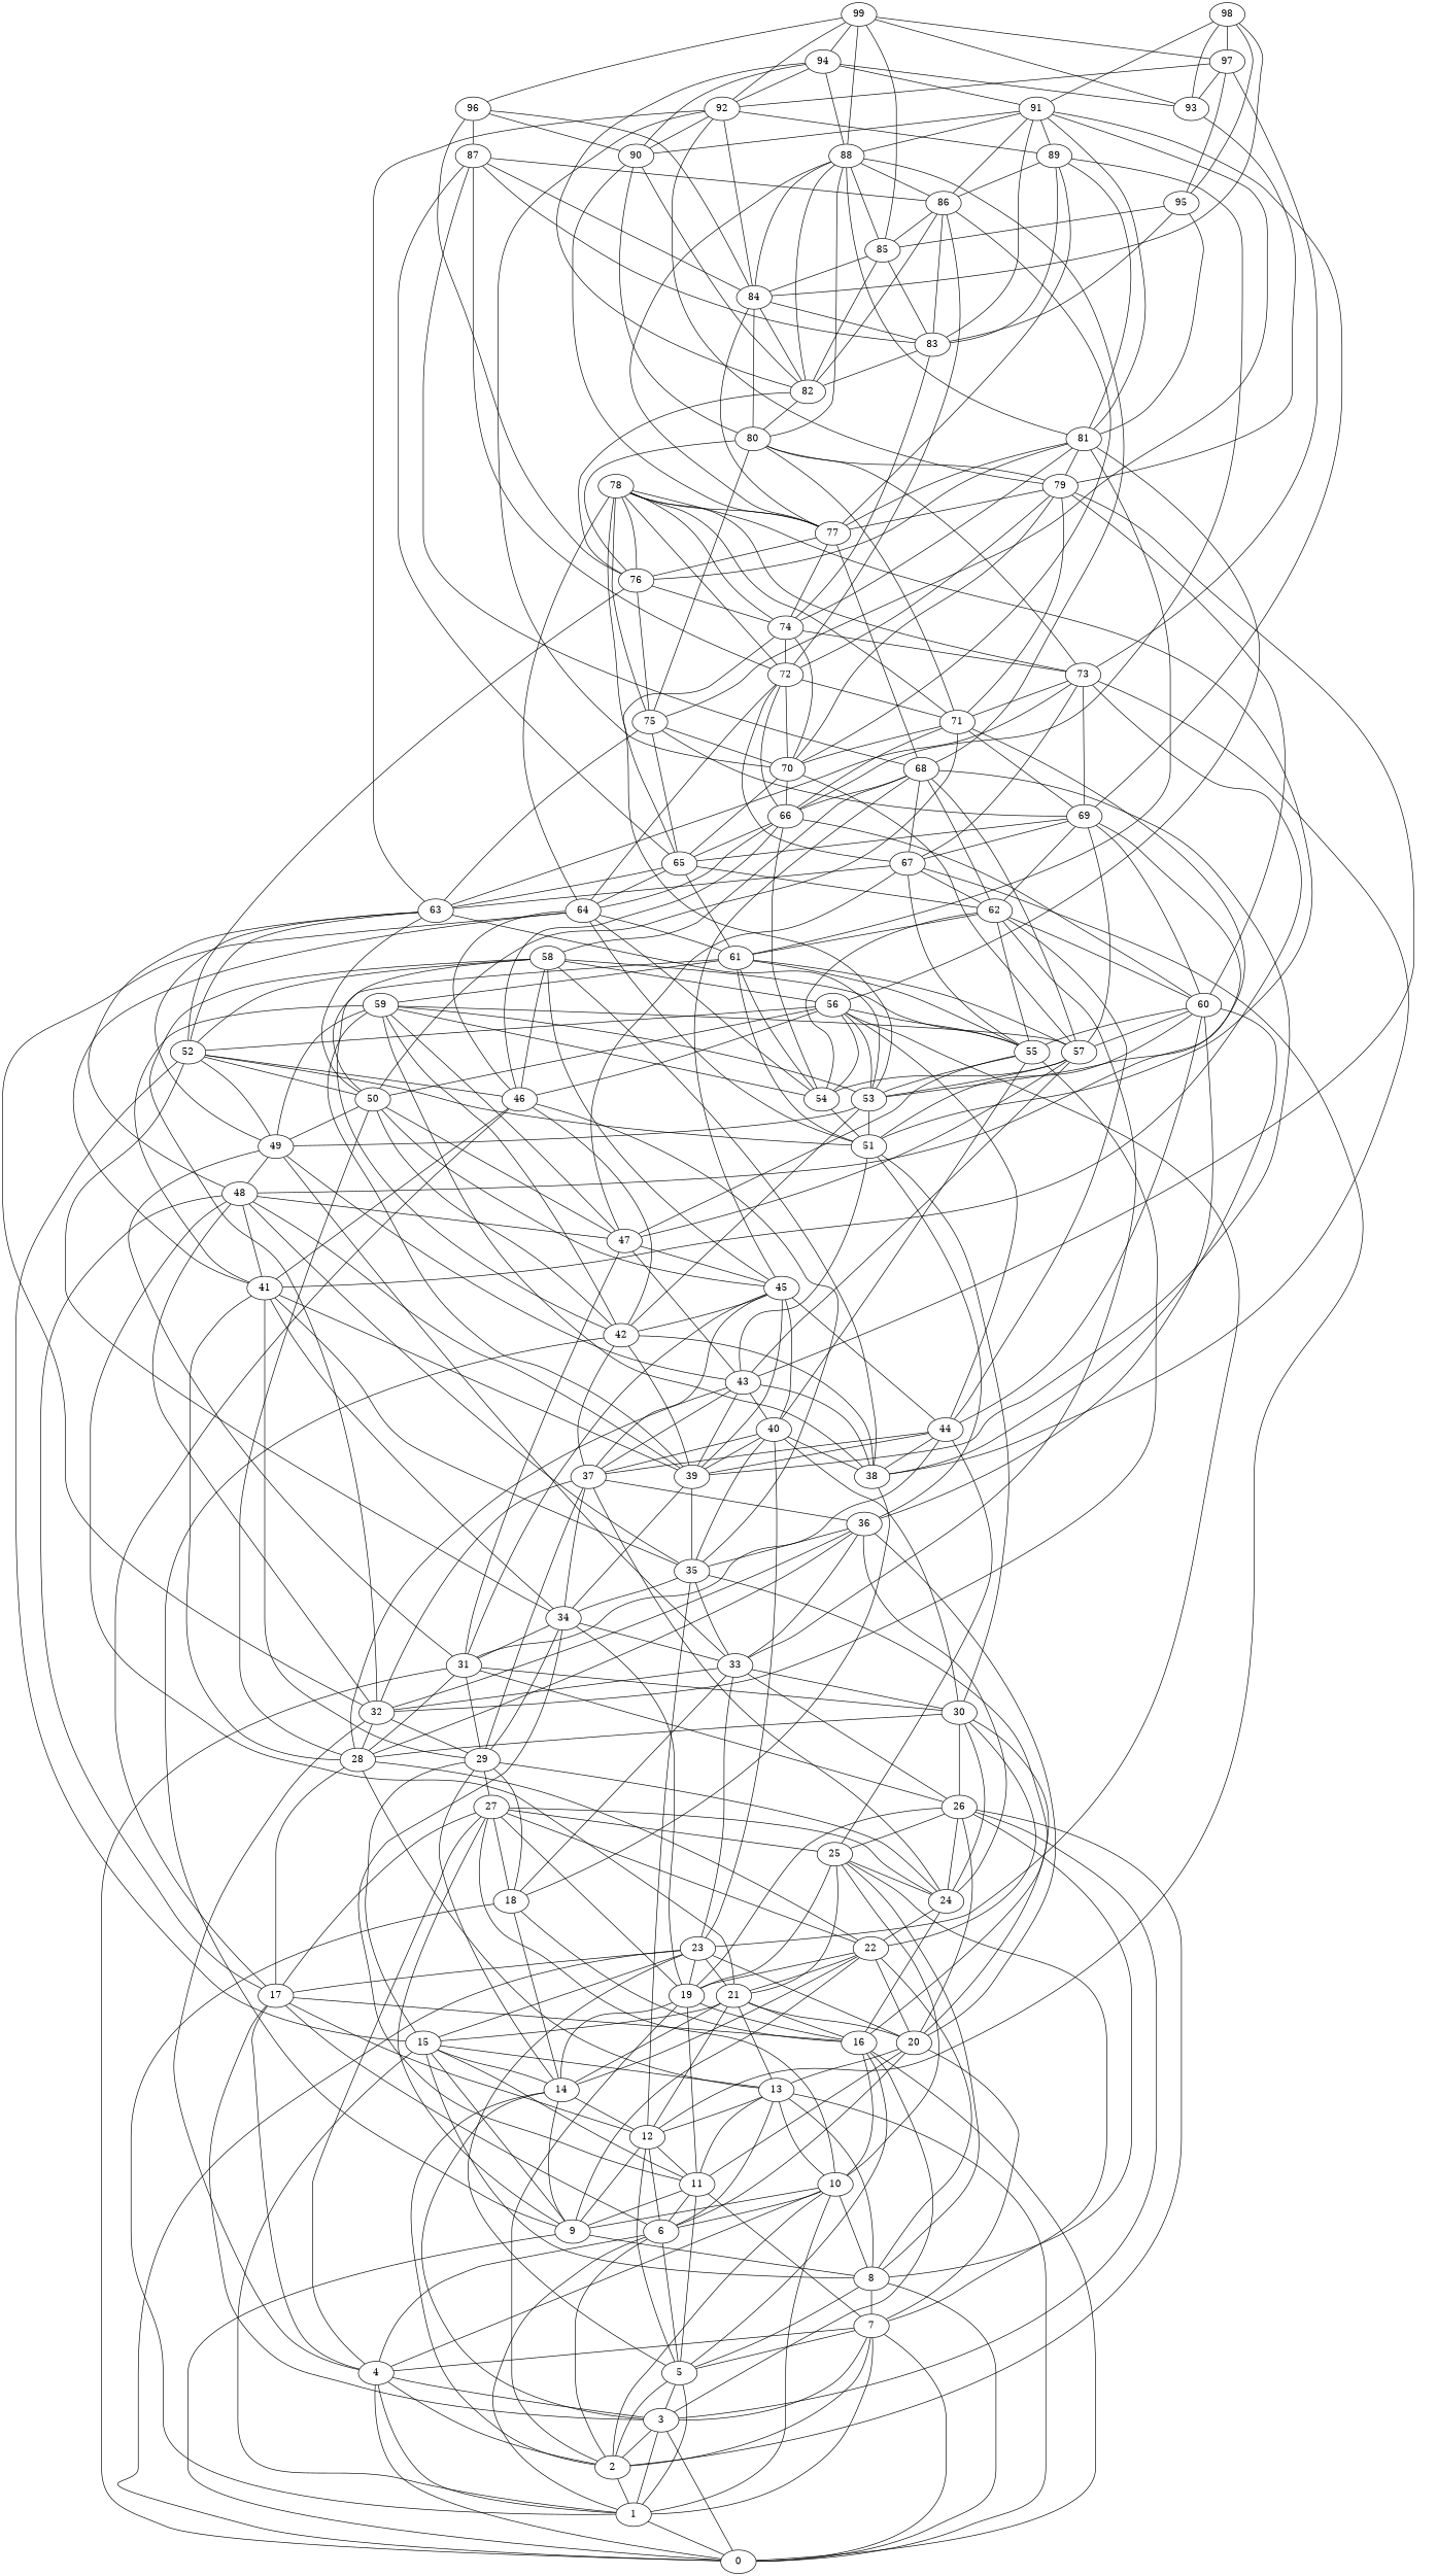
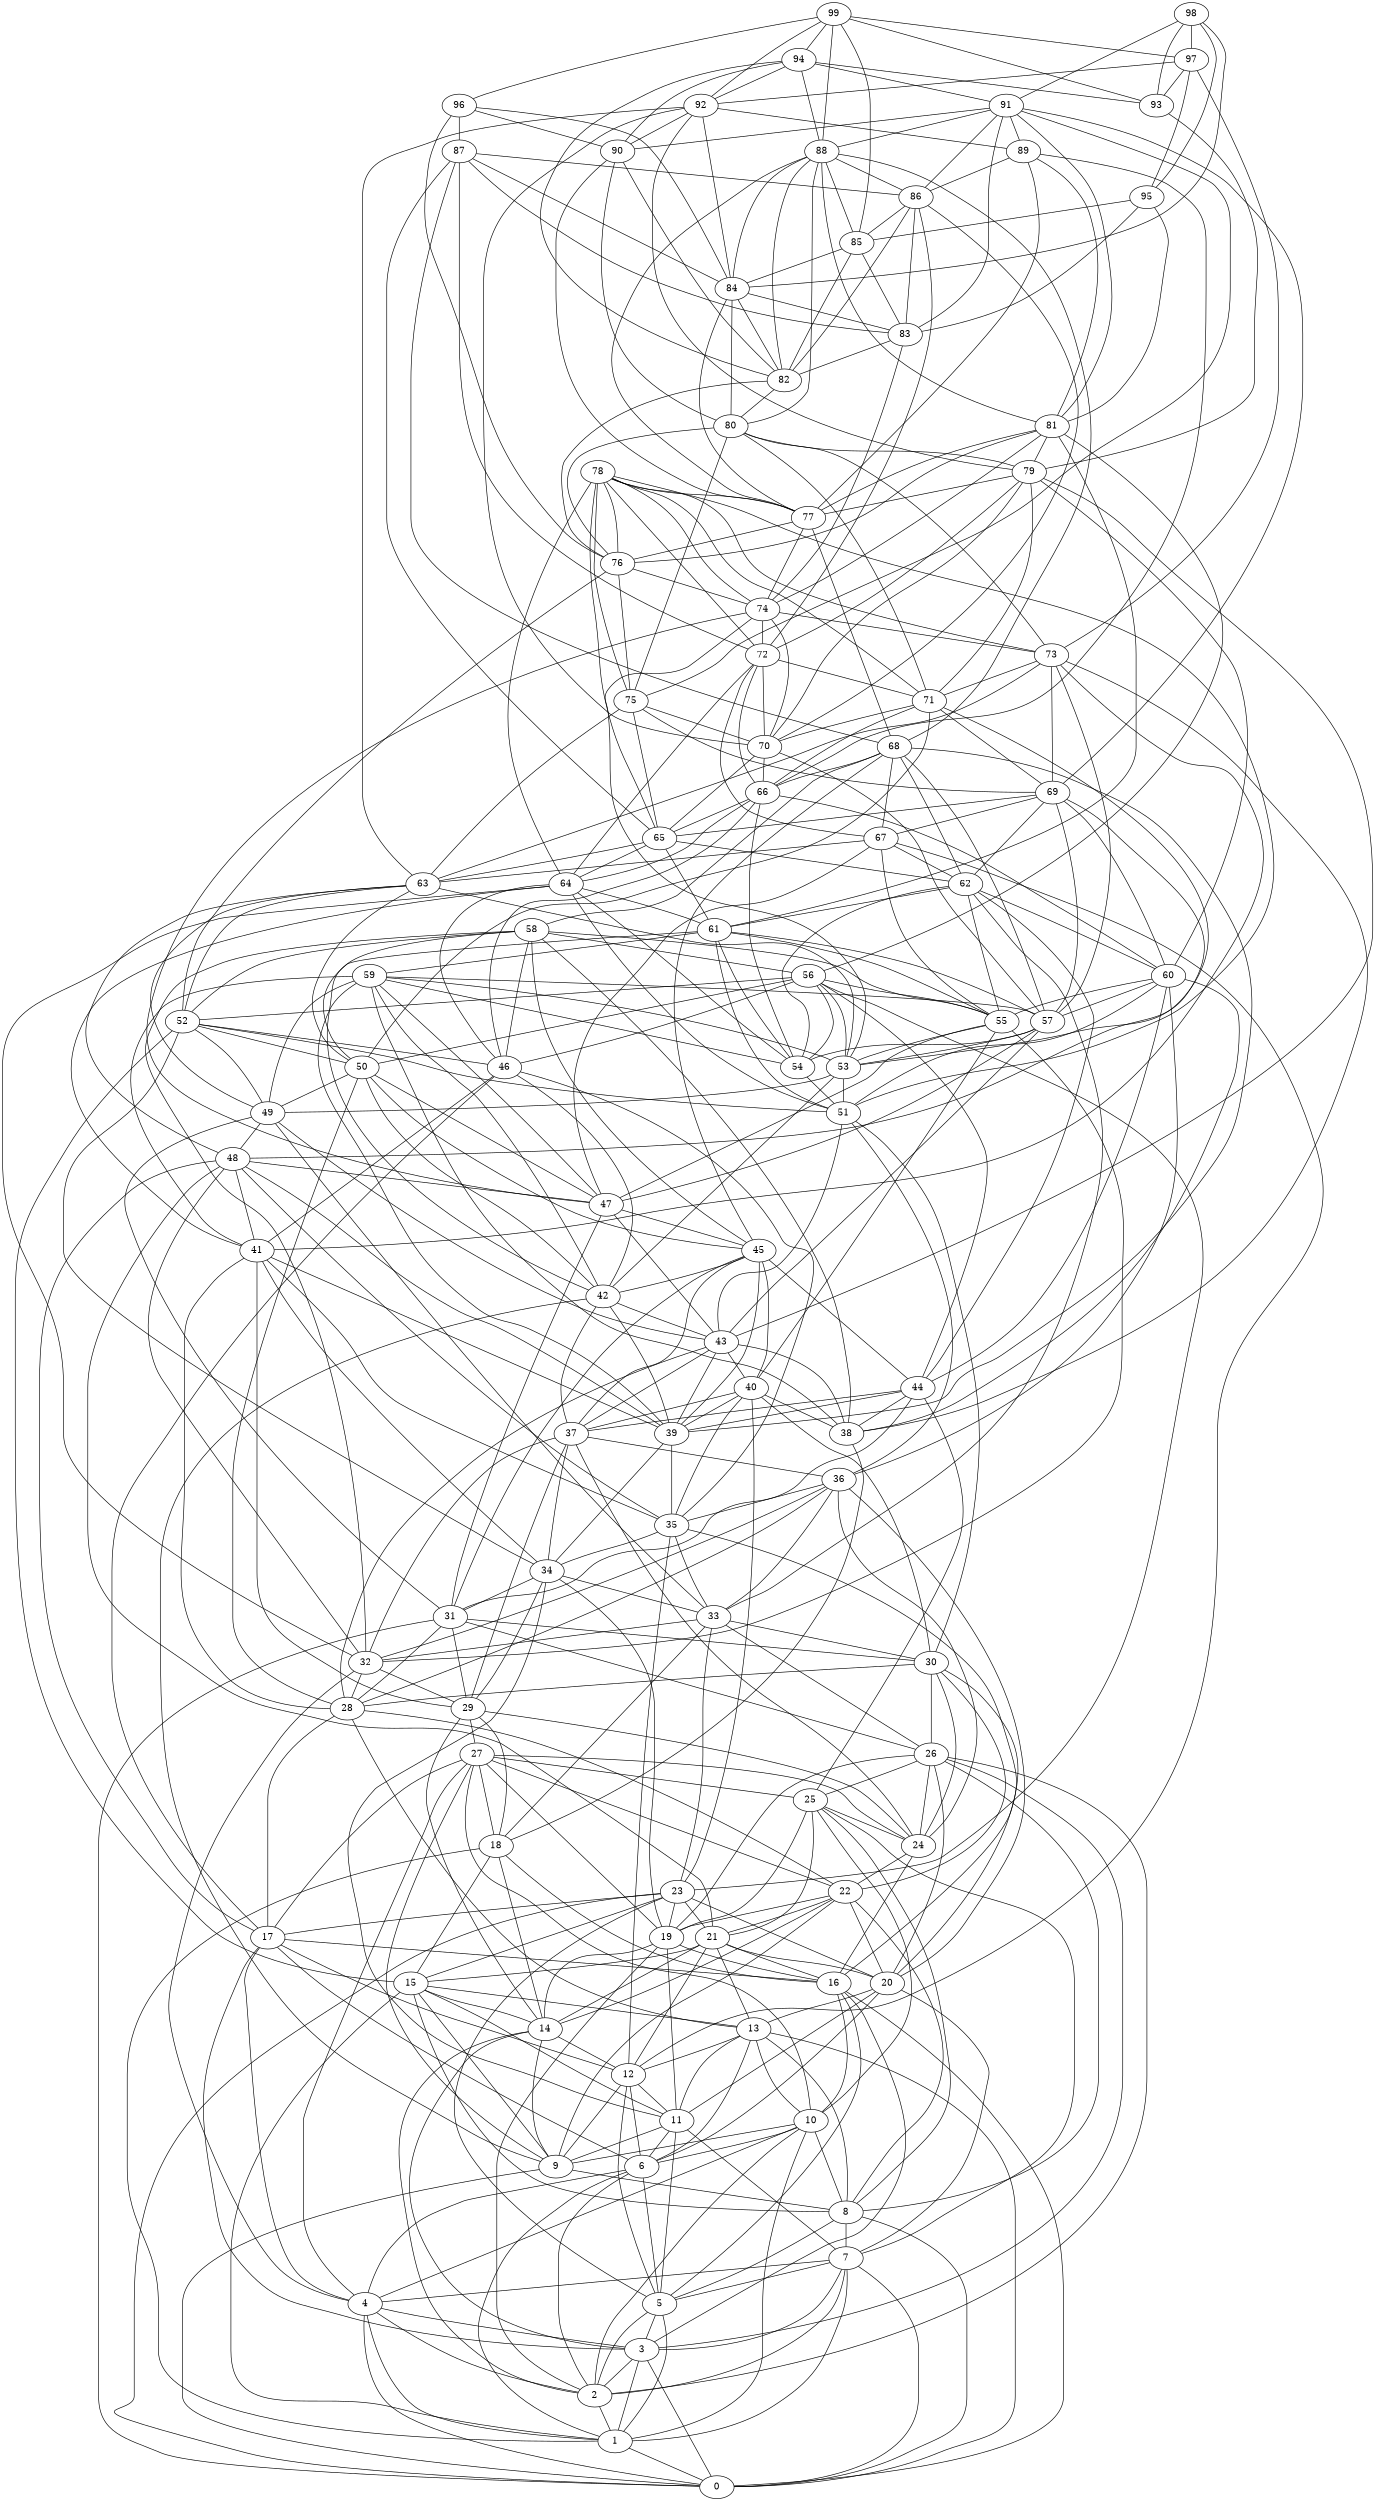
  graph {
    1
    0
    2
    3
    4
    5
    6
    7
    8
    9
    10
    11
    12
    13
    14
    15
    16
    17
    18
    19
    20
    21
    22
    23
    24
    25
    26
    27
    28
    29
    30
    31
    32
    33
    34
    35
    36
    37
    38
    39
    40
    41
    42
    43
    44
    45
    46
    47
    48
    49
    50
    51
    52
    53
    54
    55
    56
    57
    58
    59
    60
    61
    62
    63
    64
    65
    66
    67
    68
    69
    70
    71
    72
    73
    74
    75
    76
    77
    78
    79
    80
    81
    82
    83
    84
    85
    86
    87
    88
    89
    90
    91
    92
    93
    94
    95
    96
    97
    98
    99
    1 -- 0
    2 -- 1
    3 -- 1
    3 -- 0
    3 -- 2
    4 -- 1
    4 -- 0
    4 -- 2
    4 -- 3
    5 -- 1
    5 -- 2
    5 -- 3
    6 -- 1
    6 -- 2
    6 -- 4
    6 -- 5
    7 -- 1
    7 -- 0
    7 -- 2
    7 -- 3
    7 -- 4
    7 -- 5
    8 -- 0
    8 -- 5
    8 -- 7
    9 -- 0
    9 -- 8
    10 -- 1
    10 -- 2
    10 -- 4
    10 -- 6
    10 -- 8
    10 -- 9
    11 -- 5
    11 -- 6
    11 -- 7
    11 -- 9
    12 -- 5
    12 -- 6
    12 -- 9
    12 -- 11
    13 -- 0
    13 -- 6
    13 -- 8
    13 -- 10
    13 -- 11
    13 -- 12
    14 -- 2
    14 -- 3
    14 -- 9
    14 -- 12
    15 -- 1
    15 -- 8
    15 -- 9
    15 -- 11
    15 -- 13
    15 -- 14
    16 -- 0
    16 -- 3
    16 -- 5
    16 -- 10
    17 -- 3
    17 -- 4
    17 -- 6
    17 -- 12
    17 -- 16
    18 -- 1
    18 -- 14
-   29 -- 15
+   18 -- 15
    18 -- 16
    19 -- 2
    19 -- 11
    19 -- 14
    19 -- 16
    20 -- 6
    20 -- 7
    20 -- 11
    20 -- 13
    21 -- 12
    21 -- 13
    21 -- 14
    21 -- 15
    21 -- 16
    21 -- 20
    22 -- 8
    22 -- 9
    22 -- 14
    22 -- 19
    22 -- 20
    22 -- 21
    23 -- 0
    23 -- 5
    23 -- 15
    23 -- 17
    23 -- 19
    23 -- 20
    23 -- 21
    24 -- 16
    24 -- 22
    25 -- 7
    25 -- 8
    25 -- 10
    25 -- 19
    25 -- 21
    25 -- 24
    26 -- 2
    26 -- 3
    26 -- 8
    26 -- 19
    26 -- 20
    26 -- 24
    26 -- 25
    27 -- 4
    27 -- 9
    27 -- 10
    27 -- 17
    27 -- 18
    27 -- 19
    27 -- 22
    27 -- 24
    27 -- 25
    28 -- 13
    28 -- 17
    28 -- 22
    29 -- 14
    29 -- 18
    29 -- 24
    29 -- 27
    30 -- 20
    30 -- 22
    30 -- 24
    30 -- 26
    30 -- 28
    31 -- 0
    31 -- 26
    31 -- 28
    31 -- 29
    31 -- 30
    32 -- 4
    32 -- 28
    32 -- 29
    33 -- 18
    33 -- 23
    33 -- 26
    33 -- 30
    33 -- 32
    34 -- 11
    34 -- 19
    34 -- 29
    34 -- 31
    34 -- 33
    35 -- 12
    35 -- 16
    35 -- 33
    35 -- 34
    36 -- 20
    36 -- 24
    36 -- 28
    36 -- 32
    36 -- 33
    36 -- 35
    37 -- 24
    37 -- 29
    37 -- 32
    37 -- 34
    37 -- 36
    38 -- 18
    39 -- 34
    39 -- 35
    40 -- 23
    40 -- 30
    40 -- 35
    40 -- 37
    40 -- 38
    40 -- 39
    41 -- 28
    41 -- 29
    41 -- 34
    41 -- 35
    41 -- 39
    42 -- 9
    42 -- 37
-   42 -- 38
+   42 -- 43
    42 -- 39
    43 -- 28
    43 -- 37
    43 -- 38
    43 -- 39
    43 -- 40
    44 -- 25
    44 -- 31
    44 -- 37
    44 -- 38
    44 -- 39
    45 -- 31
    45 -- 37
    45 -- 39
    45 -- 40
    45 -- 42
    45 -- 44
    46 -- 17
    46 -- 35
    46 -- 41
    46 -- 42
    47 -- 31
    47 -- 43
    47 -- 45
    48 -- 17
    48 -- 21
    48 -- 32
    48 -- 35
    48 -- 39
    48 -- 41
    48 -- 47
    49 -- 31
    49 -- 33
    49 -- 43
    49 -- 48
    50 -- 28
    50 -- 42
    50 -- 45
    50 -- 47
    50 -- 49
    51 -- 30
    51 -- 36
    51 -- 43
    52 -- 15
    52 -- 34
    52 -- 46
    52 -- 49
    52 -- 50
    52 -- 51
    53 -- 42
    53 -- 49
    53 -- 51
    54 -- 51
    55 -- 32
    55 -- 40
    55 -- 47
    55 -- 53
    56 -- 23
    56 -- 44
    56 -- 46
    56 -- 50
    56 -- 52
    56 -- 53
    56 -- 54
    56 -- 55
    57 -- 43
    57 -- 47
    57 -- 53
    57 -- 54
    58 -- 32
    58 -- 38
    58 -- 45
    58 -- 46
    58 -- 50
    58 -- 52
    58 -- 55
    58 -- 56
    59 -- 38
    59 -- 39
    59 -- 41
    59 -- 42
    59 -- 47
    59 -- 49
    59 -- 53
    59 -- 54
    59 -- 57
    60 -- 36
    60 -- 38
    60 -- 44
    60 -- 51
    60 -- 55
    60 -- 57
    61 -- 42
    61 -- 51
    61 -- 54
    61 -- 55
    61 -- 57
    61 -- 59
    62 -- 33
    62 -- 44
    62 -- 54
    62 -- 55
    62 -- 60
    62 -- 61
    63 -- 48
    63 -- 49
    63 -- 50
    63 -- 52
    63 -- 53
    64 -- 32
    64 -- 41
    64 -- 46
    64 -- 51
    64 -- 54
    64 -- 61
    65 -- 61
    65 -- 62
    65 -- 63
    65 -- 64
    66 -- 46
    66 -- 54
    66 -- 60
    66 -- 64
    66 -- 65
    67 -- 12
    67 -- 47
    67 -- 55
    67 -- 62
    67 -- 63
    68 -- 39
    68 -- 45
    68 -- 57
    68 -- 58
    68 -- 62
    68 -- 66
    68 -- 67
    69 -- 48
    69 -- 57
    69 -- 60
    69 -- 62
    69 -- 65
    69 -- 67
    70 -- 57
    70 -- 65
    70 -- 66
    71 -- 50
    71 -- 53
    71 -- 66
    71 -- 69
    71 -- 70
    72 -- 64
    72 -- 66
    72 -- 67
    72 -- 70
    72 -- 71
    73 -- 38
    73 -- 41
    73 -- 63
-   73 -- 67
+   73 -- 57
    73 -- 69
    73 -- 71
+   74 -- 47
    74 -- 53
    74 -- 70
    74 -- 72
    74 -- 73
    75 -- 63
    75 -- 65
    75 -- 69
    75 -- 70
    76 -- 52
    76 -- 74
    76 -- 75
    77 -- 68
    77 -- 74
    77 -- 76
    78 -- 51
    78 -- 64
    78 -- 65
    78 -- 71
    78 -- 72
    78 -- 73
    78 -- 74
    78 -- 75
    78 -- 76
    78 -- 77
    79 -- 43
    79 -- 60
    79 -- 70
    79 -- 71
    79 -- 72
    79 -- 77
    80 -- 71
    80 -- 73
    80 -- 75
    80 -- 76
    80 -- 79
    81 -- 56
    81 -- 61
    81 -- 74
    81 -- 76
    81 -- 77
    81 -- 79
    82 -- 76
    82 -- 80
    83 -- 74
    83 -- 82
    84 -- 77
    84 -- 80
    84 -- 82
    84 -- 83
    85 -- 82
    85 -- 83
    85 -- 84
    86 -- 70
    86 -- 72
    86 -- 82
    86 -- 83
    86 -- 85
    87 -- 65
    87 -- 68
    87 -- 72
    87 -- 83
    87 -- 84
    87 -- 86
    88 -- 68
    88 -- 77
    88 -- 80
    88 -- 81
    88 -- 82
    88 -- 84
    88 -- 85
    88 -- 86
    89 -- 66
    89 -- 77
    89 -- 81
-   89 -- 83
    89 -- 86
    90 -- 77
    90 -- 80
    90 -- 82
    91 -- 69
    91 -- 75
    91 -- 81
    91 -- 83
    91 -- 86
    91 -- 88
    91 -- 89
    91 -- 90
    92 -- 63
    92 -- 70
    92 -- 79
    92 -- 84
    92 -- 89
    92 -- 90
    93 -- 79
    94 -- 82
    94 -- 88
    94 -- 90
    94 -- 91
    94 -- 92
    94 -- 93
    95 -- 81
    95 -- 83
    95 -- 85
    96 -- 76
    96 -- 84
    96 -- 87
    96 -- 90
    97 -- 73
    97 -- 92
    97 -- 93
    97 -- 95
    98 -- 84
    98 -- 91
    98 -- 93
    98 -- 95
    98 -- 97
    99 -- 85
    99 -- 88
    99 -- 92
    99 -- 93
    99 -- 94
    99 -- 96
    99 -- 97
  }
